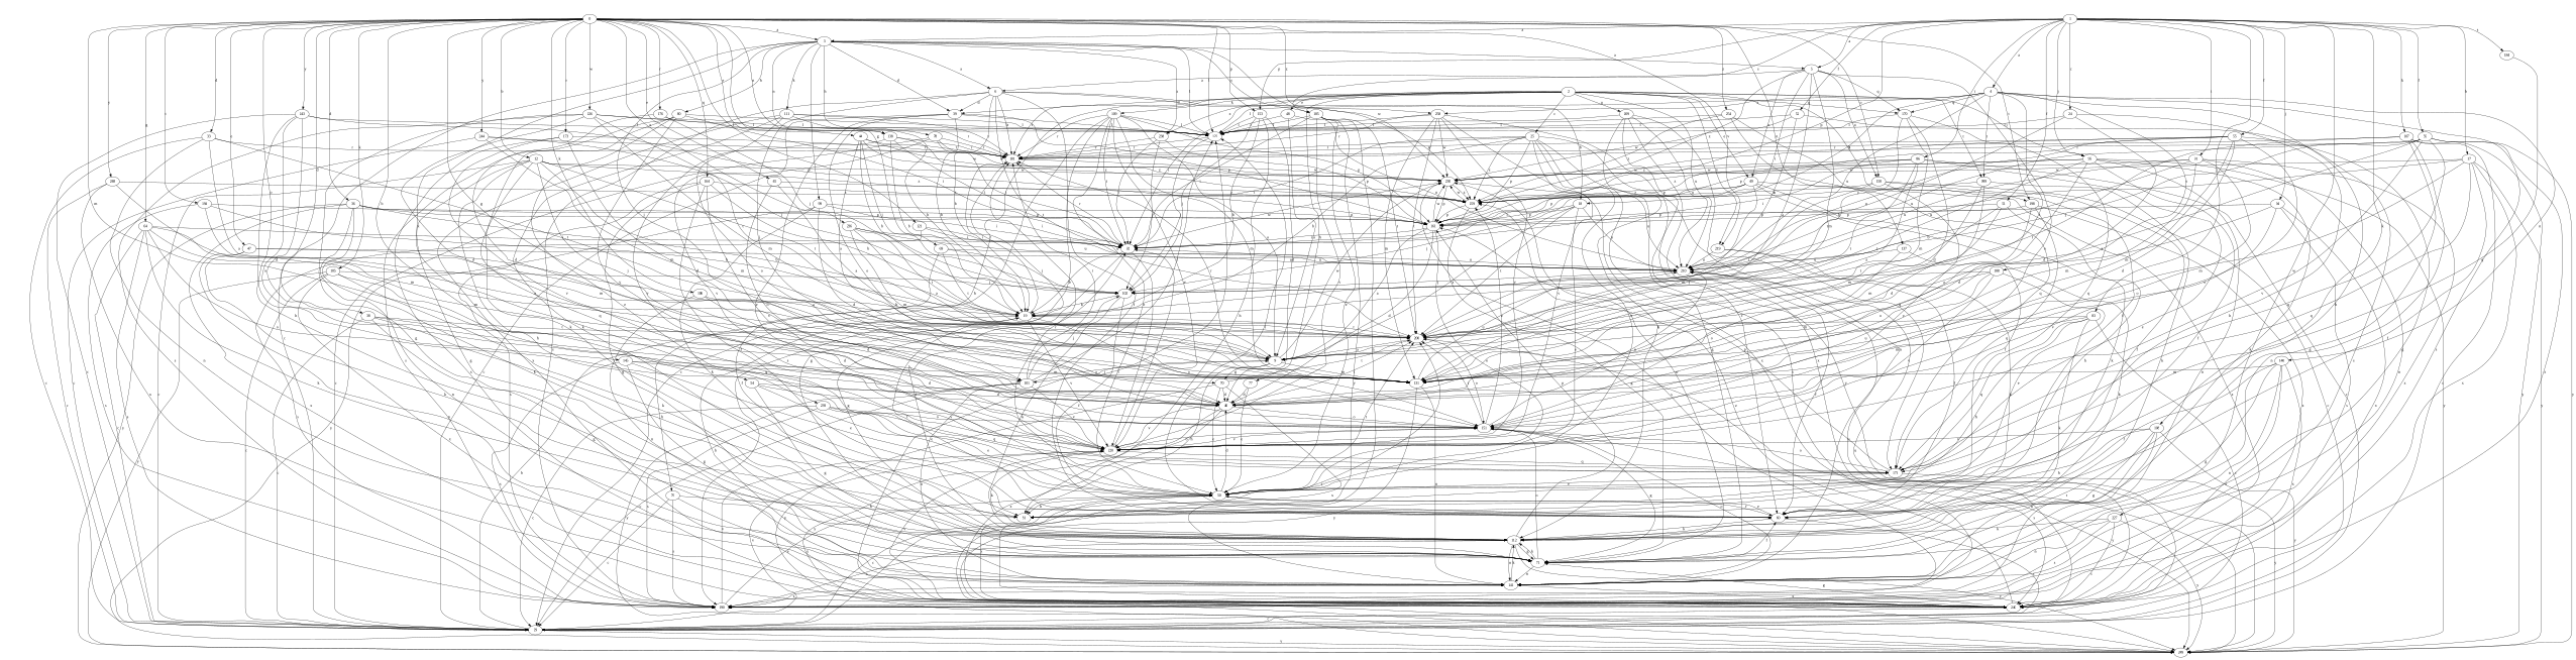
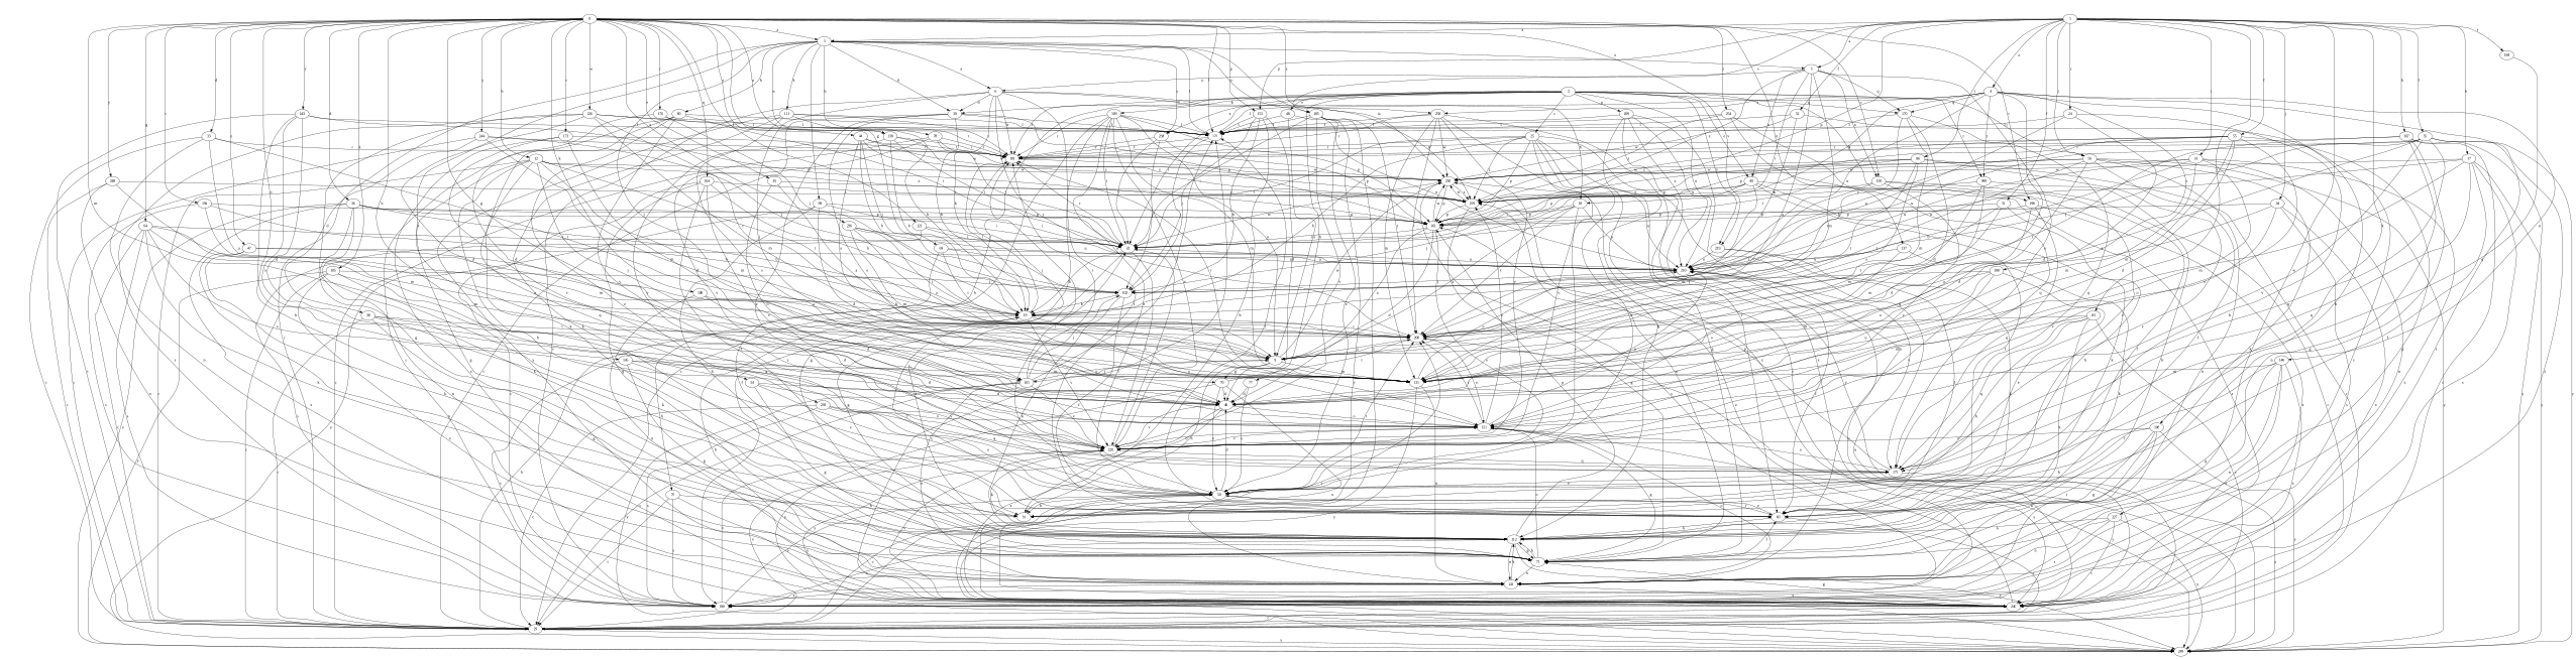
  strict digraph {
    fontname="Liberation Serif"
    node [fontname="Liberation Serif"]
    edge [fontname="Liberation Serif"]
    0
    3
    12
    n4 [label=54]
    33
    36
    38
    44
    45
    47
    64
    69
    70
    105
    106
    121
    122
    131
    137
    138
    145
    150
    153
    164
    173
    176
    194
    198
    219
    226
    236
    243
    244
    248
    254
    258
    5
    185
    39
    238
    6
    29
    78
    80
    99
    101
    111
    230
    239
    81
    200
    259
    71
    171
    40
    50
    220
    181
    9
    141
    161
    92
    19
    240
    249
    112
    102
    151
    210
    190
    60
    1
    4
    17
    24
    51
    52
    55
    59
    83
    86
    91
    94
    95
    107
    108
    184
    227
    170
    n90 [label=999]
    18
    140
    188
    49
    2
    25
    48
    76
    77
    109
    209
    0 -> 3 [label=a]
    0 -> 12 [label=b]
    0 -> n4 [label=b]
    0 -> 33 [label=d]
    0 -> 36 [label=d]
-   0 -> 38 [label=d]
+   244 -> 38 [label=d]
    0 -> 44 [label=e]
    0 -> 45 [label=e]
    0 -> 47 [label=e]
    0 -> 64 [label=g]
    0 -> 69 [label=g]
    0 -> 70 [label=g]
    0 -> 105 [label=k]
    0 -> 106 [label=k]
    0 -> 121 [label=l]
    0 -> 122 [label=l]
    0 -> 131 [label=m]
    0 -> 137 [label=n]
    0 -> 138 [label=n]
    0 -> 145 [label=o]
    0 -> 150 [label=o]
    0 -> 153 [label=p]
    0 -> 164 [label=q]
    0 -> 173 [label=r]
    0 -> 176 [label=r]
    0 -> 194 [label=t]
    0 -> 198 [label=t]
    0 -> 219 [label=v]
    0 -> 226 [label=w]
    0 -> 236 [label=x]
    0 -> 243 [label=y]
    0 -> 244 [label=y]
    0 -> 248 [label=y]
    0 -> 254 [label=z]
    0 -> 258 [label=z]
    3 -> 122 [label=l]
    3 -> 138 [label=n]
    3 -> 5 [label=a]
    3 -> 185 [label=s]
    3 -> 39 [label=d]
    3 -> 238 [label=x]
    3 -> 6 [label=a]
    3 -> 29 [label=c]
    3 -> 78 [label=h]
    3 -> 80 [label=h]
    3 -> 99 [label=j]
    3 -> 101 [label=j]
    3 -> 111 [label=k]
    3 -> 230 [label=w]
    3 -> 239 [label=x]
    12 -> 131 [label=m]
    12 -> 29 [label=c]
    12 -> 101 [label=j]
    12 -> 230 [label=w]
    12 -> 81 [label=h]
    12 -> 200 [label=t]
    12 -> 259 [label=z]
    12 -> 71 [label=g]
    12 -> 171 [label=q]
    n4 -> 71 [label=g]
    n4 -> 40 [label=d]
    n4 -> 50 [label=e]
    n4 -> 220 [label=v]
    33 -> 29 [label=c]
    33 -> 200 [label=t]
    33 -> 181 [label=r]
    33 -> 9 [label=a]
    33 -> 141 [label=n]
    36 -> 141 [label=n]
    36 -> 161 [label=p]
    36 -> 92 [label=i]
    36 -> 19 [label=b]
    36 -> 240 [label=x]
    36 -> 249 [label=y]
    36 -> 112 [label=k]
    38 -> 29 [label=c]
    38 -> 81 [label=h]
    38 -> 200 [label=t]
    38 -> 71 [label=g]
    38 -> 40 [label=d]
    44 -> 230 [label=w]
    44 -> 259 [label=z]
    44 -> 181 [label=r]
    44 -> 9 [label=a]
    44 -> 19 [label=b]
    44 -> 102 [label=j]
    45 -> 259 [label=z]
    45 -> 9 [label=a]
    45 -> 151 [label=o]
    47 -> 9 [label=a]
    47 -> 141 [label=n]
    47 -> 112 [label=k]
    47 -> 210 [label=u]
    64 -> 131 [label=m]
    64 -> 29 [label=c]
    64 -> 9 [label=a]
    64 -> 92 [label=i]
    64 -> 112 [label=k]
    64 -> 151 [label=o]
    64 -> 190 [label=s]
    69 -> 200 [label=t]
    69 -> 102 [label=j]
    69 -> 210 [label=u]
    69 -> 60 [label=f]
    70 -> 200 [label=t]
    70 -> 40 [label=d]
    70 -> 50 [label=e]
    70 -> 240 [label=x]
    70 -> 249 [label=y]
    105 -> 29 [label=c]
    105 -> 171 [label=q]
    105 -> 240 [label=x]
    105 -> 249 [label=y]
    105 -> 112 [label=k]
    105 -> 102 [label=j]
    106 -> 40 [label=d]
    106 -> 141 [label=n]
    106 -> 19 [label=b]
    121 -> 92 [label=i]
    121 -> 210 [label=u]
    121 -> 190 [label=s]
    122 -> 181 [label=r]
    122 -> 102 [label=j]
    131 -> 181 [label=r]
    131 -> 141 [label=n]
    131 -> 249 [label=y]
    131 -> 210 [label=u]
    137 -> 112 [label=k]
    137 -> 151 [label=o]
    137 -> 210 [label=u]
    138 -> 259 [label=z]
    138 -> 220 [label=v]
    138 -> 181 [label=r]
    138 -> 92 [label=i]
    138 -> 19 [label=b]
    145 -> 131 [label=m]
    145 -> 71 [label=g]
    145 -> 40 [label=d]
    145 -> 50 [label=e]
    145 -> 190 [label=s]
    150 -> 29 [label=c]
    150 -> 200 [label=t]
    150 -> 259 [label=z]
    150 -> 220 [label=v]
    150 -> 60 [label=f]
    153 -> 122 [label=l]
    153 -> 81 [label=h]
    153 -> 40 [label=d]
    153 -> 19 [label=b]
    153 -> 102 [label=j]
    164 -> 259 [label=z]
    164 -> 71 [label=g]
    164 -> 220 [label=v]
    164 -> 19 [label=b]
    164 -> 190 [label=s]
    164 -> 60 [label=f]
    173 -> 40 [label=d]
    173 -> 220 [label=v]
    173 -> 181 [label=r]
    173 -> 240 [label=x]
    176 -> 122 [label=l]
    176 -> 40 [label=d]
    176 -> 102 [label=j]
    194 -> 131 [label=m]
    194 -> 161 [label=p]
    194 -> 19 [label=b]
    194 -> 190 [label=s]
    198 -> 171 [label=q]
    198 -> 161 [label=p]
    198 -> 240 [label=x]
    198 -> 151 [label=o]
    219 -> 112 [label=k]
    219 -> 210 [label=u]
    219 -> 60 [label=f]
    226 -> 122 [label=l]
    226 -> 131 [label=m]
    226 -> 200 [label=t]
    226 -> 71 [label=g]
    226 -> 40 [label=d]
    226 -> 181 [label=r]
    226 -> 190 [label=s]
    236 -> 131 [label=m]
    236 -> 200 [label=t]
    236 -> 9 [label=a]
    236 -> 92 [label=i]
    236 -> 210 [label=u]
    243 -> 122 [label=l]
    243 -> 29 [label=c]
    243 -> 81 [label=h]
    243 -> 40 [label=d]
    243 -> 161 [label=p]
    243 -> 151 [label=o]
    244 -> 131 [label=m]
    244 -> 29 [label=c]
    244 -> 181 [label=r]
    244 -> 102 [label=j]
    248 -> 131 [label=m]
    248 -> 29 [label=c]
    248 -> 259 [label=z]
    248 -> 240 [label=x]
    254 -> 122 [label=l]
    254 -> 259 [label=z]
    254 -> 171 [label=q]
    254 -> 60 [label=f]
    258 -> 122 [label=l]
    258 -> 131 [label=m]
    258 -> 230 [label=w]
    258 -> 200 [label=t]
    258 -> 220 [label=v]
    258 -> 181 [label=r]
    258 -> 240 [label=x]
    258 -> 249 [label=y]
    5 -> 131 [label=m]
    5 -> 150 [label=o]
    5 -> 6 [label=a]
    5 -> 259 [label=z]
    5 -> 9 [label=a]
    5 -> 92 [label=i]
    5 -> 151 [label=o]
    5 -> 170 [label=q]
    5 -> 49 [label=e]
    185 -> 122 [label=l]
    185 -> 200 [label=t]
    185 -> 50 [label=e]
    185 -> 220 [label=v]
    185 -> 141 [label=n]
    185 -> 92 [label=i]
    185 -> 249 [label=y]
    39 -> 122 [label=l]
    39 -> 29 [label=c]
    39 -> 50 [label=e]
    39 -> 161 [label=p]
    39 -> 19 [label=b]
    39 -> 151 [label=o]
    238 -> 181 [label=r]
    238 -> 161 [label=p]
    238 -> 92 [label=i]
    238 -> 102 [label=j]
    6 -> 39 [label=d]
    6 -> 101 [label=j]
    6 -> 200 [label=t]
    6 -> 259 [label=z]
    6 -> 181 [label=r]
    6 -> 19 [label=b]
    6 -> 190 [label=s]
    6 -> 60 [label=f]
    6 -> 18 [label=b]
    29 -> 200 [label=t]
    29 -> 220 [label=v]
    29 -> 19 [label=b]
    29 -> 249 [label=y]
    29 -> 210 [label=u]
    78 -> 29 [label=c]
    78 -> 230 [label=w]
    78 -> 220 [label=v]
    78 -> 181 [label=r]
    78 -> 92 [label=i]
    80 -> 122 [label=l]
    80 -> 50 [label=e]
    80 -> 220 [label=v]
    80 -> 92 [label=i]
    80 -> 112 [label=k]
    80 -> 190 [label=s]
    99 -> 40 [label=d]
    99 -> 161 [label=p]
    99 -> 92 [label=i]
    99 -> 249 [label=y]
    99 -> 112 [label=k]
    101 -> 122 [label=l]
    101 -> 29 [label=c]
    101 -> 220 [label=v]
    101 -> 181 [label=r]
    101 -> 9 [label=a]
    101 -> 141 [label=n]
    101 -> 249 [label=y]
    101 -> 102 [label=j]
    111 -> 122 [label=l]
    111 -> 181 [label=r]
    111 -> 19 [label=b]
    111 -> 240 [label=x]
    111 -> 112 [label=k]
    111 -> 151 [label=o]
    230 -> 259 [label=z]
    230 -> 161 [label=p]
    230 -> 210 [label=u]
    230 -> 190 [label=s]
    239 -> 29 [label=c]
    239 -> 171 [label=q]
    239 -> 50 [label=e]
    239 -> 151 [label=o]
    239 -> 190 [label=s]
    200 -> 9 [label=a]
    200 -> 151 [label=o]
    259 -> 230 [label=w]
    259 -> 71 [label=g]
    259 -> 161 [label=p]
    71 -> 230 [label=w]
    71 -> 141 [label=n]
    71 -> 112 [label=k]
    71 -> 151 [label=o]
    71 -> 60 [label=f]
    171 -> 50 [label=e]
    171 -> 161 [label=p]
    171 -> 249 [label=y]
    171 -> 151 [label=o]
-   40 -> 200 [label=t]
    40 -> 220 [label=v]
    40 -> 240 [label=x]
    40 -> 249 [label=y]
    40 -> 151 [label=o]
    50 -> 29 [label=c]
    50 -> 81 [label=h]
    50 -> 200 [label=t]
    50 -> 40 [label=d]
    50 -> 181 [label=r]
    50 -> 240 [label=x]
    50 -> 60 [label=f]
    220 -> 171 [label=q]
    220 -> 92 [label=i]
    220 -> 112 [label=k]
    220 -> 151 [label=o]
    181 -> 230 [label=w]
    181 -> 71 [label=g]
    9 -> 70 [label=g]
    9 -> 131 [label=m]
    9 -> 101 [label=j]
    9 -> 230 [label=w]
    9 -> 81 [label=h]
    141 -> 19 [label=b]
    141 -> 240 [label=x]
    141 -> 112 [label=k]
    141 -> 151 [label=o]
    141 -> 190 [label=s]
    161 -> 230 [label=w]
    161 -> 40 [label=d]
    161 -> 50 [label=e]
    161 -> 9 [label=a]
    161 -> 92 [label=i]
    92 -> 230 [label=w]
    92 -> 71 [label=g]
    92 -> 220 [label=v]
    92 -> 181 [label=r]
    92 -> 19 [label=b]
    92 -> 210 [label=u]
    19 -> 200 [label=t]
    19 -> 220 [label=v]
    19 -> 181 [label=r]
    19 -> 151 [label=o]
    19 -> 60 [label=f]
    240 -> 122 [label=l]
    240 -> 29 [label=c]
    240 -> 259 [label=z]
    240 -> 71 [label=g]
    240 -> 220 [label=v]
    240 -> 210 [label=u]
    249 -> 200 [label=t]
    112 -> 71 [label=g]
    112 -> 141 [label=n]
    112 -> 161 [label=p]
    112 -> 92 [label=i]
    112 -> 249 [label=y]
    112 -> 190 [label=s]
    102 -> 19 [label=b]
    102 -> 112 [label=k]
    102 -> 60 [label=f]
    151 -> 200 [label=t]
    151 -> 259 [label=z]
    151 -> 71 [label=g]
    151 -> 220 [label=v]
    151 -> 249 [label=y]
    151 -> 210 [label=u]
    210 -> 102 [label=j]
    210 -> 60 [label=f]
    190 -> 50 [label=e]
    190 -> 220 [label=v]
    60 -> 122 [label=l]
    60 -> 29 [label=c]
    60 -> 50 [label=e]
    60 -> 112 [label=k]
    1 -> 3 [label=a]
    1 -> 153 [label=p]
    1 -> 5 [label=a]
    1 -> 185 [label=s]
    1 -> 161 [label=p]
    1 -> 4 [label=a]
    1 -> 17 [label=b]
    1 -> 24 [label=c]
    1 -> 51 [label=f]
    1 -> 52 [label=f]
    1 -> 55 [label=f]
    1 -> 59 [label=f]
    1 -> 83 [label=i]
    1 -> 86 [label=i]
    1 -> 91 [label=i]
    1 -> 94 [label=j]
    1 -> 95 [label=j]
    1 -> 107 [label=k]
    1 -> 108 [label=k]
    1 -> 184 [label=s]
    1 -> 227 [label=w]
    4 -> 122 [label=l]
    4 -> 258 [label=z]
    4 -> 81 [label=h]
    4 -> 200 [label=t]
    4 -> 210 [label=u]
    4 -> 190 [label=s]
    4 -> 170 [label=q]
    4 -> n90 [label=t]
    4 -> 18 [label=b]
    4 -> 140 [label=n]
    4 -> 188 [label=s]
    17 -> 131 [label=m]
    17 -> 230 [label=w]
    17 -> 171 [label=q]
    17 -> 240 [label=x]
    17 -> 249 [label=y]
    17 -> 210 [label=u]
    17 -> 60 [label=f]
    24 -> 122 [label=l]
    24 -> 81 [label=h]
    24 -> 40 [label=d]
    24 -> 19 [label=b]
    51 -> 131 [label=m]
    51 -> 81 [label=h]
    51 -> 200 [label=t]
    51 -> 161 [label=p]
    52 -> 122 [label=l]
    52 -> 230 [label=w]
    52 -> 210 [label=u]
    52 -> 190 [label=s]
    55 -> 131 [label=m]
    55 -> 259 [label=z]
    55 -> 71 [label=g]
    55 -> 40 [label=d]
    55 -> 181 [label=r]
    55 -> 161 [label=p]
    55 -> 151 [label=o]
    55 -> 210 [label=u]
    59 -> 171 [label=q]
    59 -> 220 [label=v]
    59 -> 181 [label=r]
    59 -> 9 [label=a]
    59 -> 240 [label=x]
    59 -> 249 [label=y]
    59 -> 102 [label=j]
    59 -> 210 [label=u]
    83 -> 131 [label=m]
    83 -> 29 [label=c]
    83 -> 81 [label=h]
    83 -> 200 [label=t]
    83 -> 171 [label=q]
    83 -> 112 [label=k]
    86 -> 29 [label=c]
    86 -> 230 [label=w]
    86 -> 200 [label=t]
    86 -> 259 [label=z]
    86 -> 50 [label=e]
    86 -> 9 [label=a]
    86 -> 92 [label=i]
    91 -> 131 [label=m]
    91 -> 230 [label=w]
    91 -> 141 [label=n]
    91 -> 19 [label=b]
    91 -> 240 [label=x]
    91 -> 151 [label=o]
    91 -> 210 [label=u]
    94 -> 220 [label=v]
    94 -> 9 [label=a]
    94 -> 161 [label=p]
    94 -> 240 [label=x]
    94 -> 190 [label=s]
    95 -> 230 [label=w]
    95 -> 200 [label=t]
    95 -> 40 [label=d]
    95 -> 141 [label=n]
    95 -> 161 [label=p]
    95 -> 249 [label=y]
    95 -> 112 [label=k]
    95 -> 60 [label=f]
    107 -> 29 [label=c]
    107 -> 200 [label=t]
    107 -> 71 [label=g]
    107 -> 181 [label=r]
    107 -> 141 [label=n]
    107 -> 249 [label=y]
    108 -> 81 [label=h]
    108 -> 71 [label=g]
    108 -> 220 [label=v]
    108 -> 141 [label=n]
    108 -> 249 [label=y]
    108 -> 190 [label=s]
    184 -> 171 [label=q]
    227 -> 29 [label=c]
    227 -> 141 [label=n]
    227 -> 249 [label=y]
    227 -> 112 [label=k]
    227 -> 190 [label=s]
    170 -> 122 [label=l]
    170 -> 131 [label=m]
    170 -> 200 [label=t]
    170 -> 171 [label=q]
    170 -> 40 [label=d]
    n90 -> 131 [label=m]
    n90 -> 259 [label=z]
    n90 -> 40 [label=d]
    n90 -> 112 [label=k]
    18 -> 200 [label=t]
    18 -> 50 [label=e]
    18 -> 9 [label=a]
    18 -> 161 [label=p]
    18 -> 102 [label=j]
    18 -> 210 [label=u]
    140 -> 131 [label=m]
    140 -> 71 [label=g]
    140 -> 141 [label=n]
    140 -> 240 [label=x]
    140 -> 190 [label=s]
    140 -> 60 [label=f]
    188 -> 131 [label=m]
    188 -> 40 [label=u]
    188 -> 50 [label=e]
    188 -> 220 [label=v]
    188 -> 102 [label=j]
    49 -> 131 [label=m]
    49 -> 259 [label=z]
    49 -> 161 [label=p]
    49 -> 92 [label=i]
    49 -> 240 [label=x]
    49 -> 112 [label=k]
    49 -> 60 [label=f]
    2 -> 198 [label=t]
    2 -> 219 [label=v]
    2 -> 39 [label=d]
    2 -> 238 [label=x]
    2 -> 181 [label=r]
    2 -> 92 [label=i]
    2 -> 210 [label=u]
    2 -> 95 [label=j]
    2 -> 170 [label=q]
    2 -> n90 [label=t]
    2 -> 49 [label=e]
    2 -> 25 [label=c]
    2 -> 48 [label=e]
    2 -> 76 [label=h]
    2 -> 77 [label=h]
    2 -> 109 [label=k]
    2 -> 209 [label=u]
    25 -> 259 [label=z]
    25 -> 71 [label=g]
    25 -> 171 [label=q]
    25 -> 50 [label=e]
    25 -> 220 [label=v]
    25 -> 181 [label=r]
    25 -> 161 [label=p]
    25 -> 92 [label=i]
    25 -> 19 [label=b]
    25 -> 190 [label=s]
    48 -> 122 [label=l]
    48 -> 9 [label=a]
    48 -> 210 [label=u]
    76 -> 29 [label=c]
    76 -> 81 [label=h]
    76 -> 240 [label=x]
    76 -> 190 [label=s]
    77 -> 40 [label=d]
    77 -> 50 [label=e]
    109 -> 122 [label=l]
    109 -> 131 [label=m]
    109 -> 29 [label=c]
    109 -> 50 [label=e]
    109 -> 220 [label=v]
    109 -> 181 [label=r]
    109 -> 9 [label=a]
    109 -> 161 [label=p]
    109 -> 92 [label=i]
    109 -> 190 [label=s]
    209 -> 122 [label=l]
    209 -> 141 [label=n]
    209 -> 240 [label=x]
    209 -> 112 [label=k]
    209 -> 210 [label=u]
    209 -> 60 [label=f]
  }
